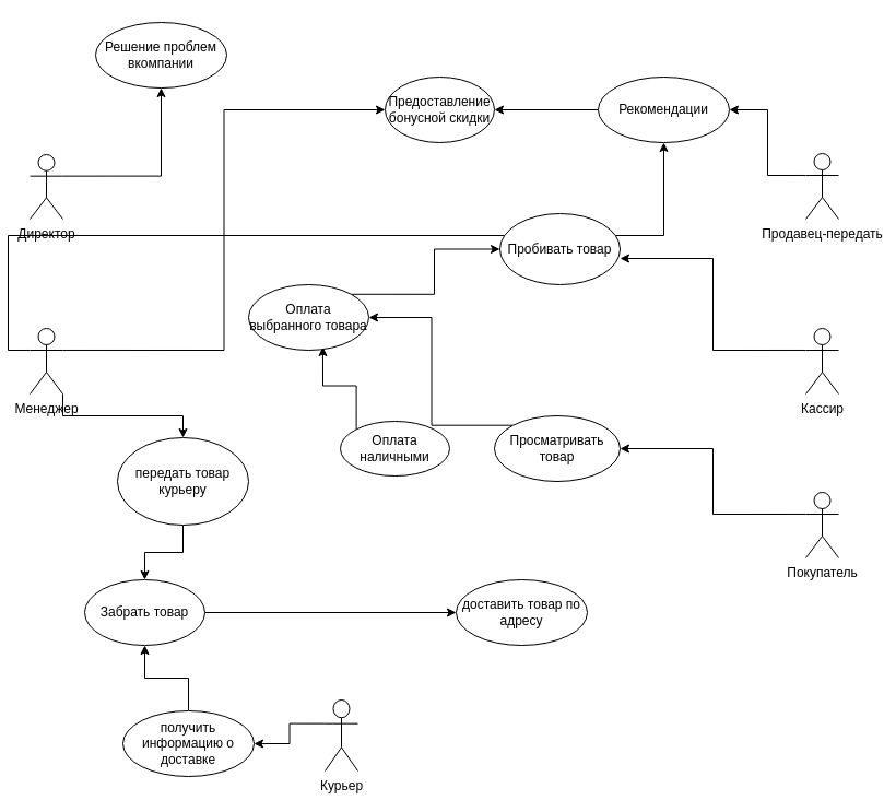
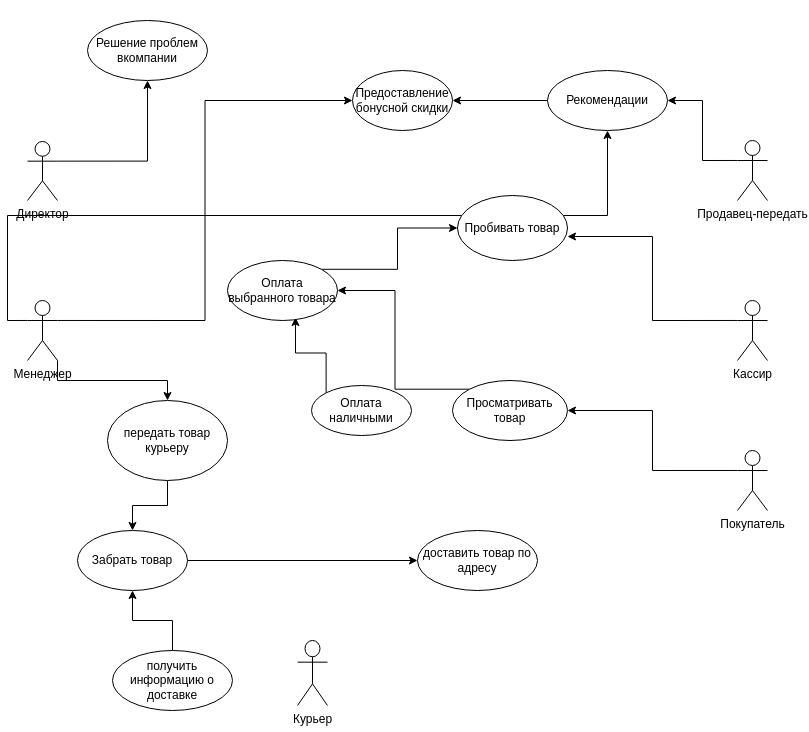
  <mxCell id="0" />
  <mxCell id="1" parent="0" />
  <mxCell id="2" style="edgeStyle=orthogonalEdgeStyle;rounded=0;orthogonalLoop=1;jettySize=auto;html=1;exitX=1;exitY=0.333;exitDx=0;exitDy=0;exitPerimeter=0;entryX=0.5;entryY=1;entryDx=0;entryDy=0;" edge="1" parent="1" source="3" target="31"><mxGeometry relative="1" as="geometry" /></mxCell>
  <mxCell id="3" value="Директор" style="shape=umlActor;verticalLabelPosition=bottom;verticalAlign=top;html=1;outlineConnect=0;" vertex="1" parent="1"><mxGeometry x="20" y="141" width="30" height="59" as="geometry" /></mxCell>
  <mxCell id="4" style="edgeStyle=orthogonalEdgeStyle;rounded=0;orthogonalLoop=1;jettySize=auto;html=1;exitX=1;exitY=0.333;exitDx=0;exitDy=0;exitPerimeter=0;entryX=0;entryY=0.5;entryDx=0;entryDy=0;" edge="1" parent="1" source="7" target="12"><mxGeometry relative="1" as="geometry" /></mxCell>
  <mxCell id="5" style="edgeStyle=orthogonalEdgeStyle;rounded=0;orthogonalLoop=1;jettySize=auto;html=1;exitX=0;exitY=0.333;exitDx=0;exitDy=0;exitPerimeter=0;" edge="1" parent="1" source="7" target="23"><mxGeometry relative="1" as="geometry" /></mxCell>
  <mxCell id="6" style="edgeStyle=orthogonalEdgeStyle;rounded=0;orthogonalLoop=1;jettySize=auto;html=1;exitX=1;exitY=1;exitDx=0;exitDy=0;exitPerimeter=0;entryX=0.5;entryY=0;entryDx=0;entryDy=0;" edge="1" parent="1" source="7" target="33"><mxGeometry relative="1" as="geometry" /></mxCell>
  <mxCell id="7" value="Менеджер" style="shape=umlActor;verticalLabelPosition=bottom;verticalAlign=top;html=1;outlineConnect=0;" vertex="1" parent="1"><mxGeometry x="20" y="300" width="30" height="60" as="geometry" /></mxCell>
  <mxCell id="8" style="edgeStyle=orthogonalEdgeStyle;rounded=0;orthogonalLoop=1;jettySize=auto;html=1;exitX=0;exitY=0.333;exitDx=0;exitDy=0;exitPerimeter=0;entryX=1;entryY=0.631;entryDx=0;entryDy=0;entryPerimeter=0;" edge="1" parent="1" source="9" target="15"><mxGeometry relative="1" as="geometry" /></mxCell>
  <mxCell id="9" value="Кассир" style="shape=umlActor;verticalLabelPosition=bottom;verticalAlign=top;html=1;outlineConnect=0;" vertex="1" parent="1"><mxGeometry x="730" y="300" width="30" height="60" as="geometry" /></mxCell>
  <mxCell id="10" style="edgeStyle=orthogonalEdgeStyle;rounded=0;orthogonalLoop=1;jettySize=auto;html=1;exitX=0;exitY=0.333;exitDx=0;exitDy=0;exitPerimeter=0;entryX=1;entryY=0.5;entryDx=0;entryDy=0;" edge="1" parent="1" source="11" target="23"><mxGeometry relative="1" as="geometry" /></mxCell>
  <mxCell id="11" value="Продавец-передать" style="shape=umlActor;verticalLabelPosition=bottom;verticalAlign=top;html=1;outlineConnect=0;" vertex="1" parent="1"><mxGeometry x="730" y="140" width="30" height="60" as="geometry" /></mxCell>
  <mxCell id="12" value="Предоставление бонусной скидки" style="ellipse;whiteSpace=wrap;html=1;" vertex="1" parent="1"><mxGeometry x="345" y="70" width="100" height="60" as="geometry" /></mxCell>
  <mxCell id="13" style="edgeStyle=orthogonalEdgeStyle;rounded=0;orthogonalLoop=1;jettySize=auto;html=1;exitX=0;exitY=0;exitDx=0;exitDy=0;entryX=0.618;entryY=0.95;entryDx=0;entryDy=0;entryPerimeter=0;" edge="1" parent="1" source="14" target="21"><mxGeometry relative="1" as="geometry" /></mxCell>
  <mxCell id="14" value="Оплата наличными" style="ellipse;whiteSpace=wrap;html=1;" vertex="1" parent="1"><mxGeometry x="304" y="385" width="100" height="50" as="geometry" /></mxCell>
  <mxCell id="15" value="Пробивать товар" style="ellipse;whiteSpace=wrap;html=1;" vertex="1" parent="1"><mxGeometry x="450" y="195" width="110" height="65" as="geometry" /></mxCell>
  <mxCell id="16" style="edgeStyle=orthogonalEdgeStyle;rounded=0;orthogonalLoop=1;jettySize=auto;html=1;exitX=0;exitY=0;exitDx=0;exitDy=0;entryX=1;entryY=0.5;entryDx=0;entryDy=0;" edge="1" parent="1" source="17" target="21"><mxGeometry relative="1" as="geometry" /></mxCell>
  <mxCell id="17" value="Просматривать товар" style="ellipse;whiteSpace=wrap;html=1;" vertex="1" parent="1"><mxGeometry x="445" y="380" width="115" height="60" as="geometry" /></mxCell>
  <mxCell id="18" style="edgeStyle=orthogonalEdgeStyle;rounded=0;orthogonalLoop=1;jettySize=auto;html=1;exitX=0;exitY=0.333;exitDx=0;exitDy=0;exitPerimeter=0;entryX=1;entryY=0.5;entryDx=0;entryDy=0;" edge="1" parent="1" source="19" target="17"><mxGeometry relative="1" as="geometry" /></mxCell>
  <mxCell id="19" value="Покупатель" style="shape=umlActor;verticalLabelPosition=bottom;verticalAlign=top;html=1;outlineConnect=0;" vertex="1" parent="1"><mxGeometry x="730" y="450" width="30" height="60" as="geometry" /></mxCell>
  <mxCell id="20" style="edgeStyle=orthogonalEdgeStyle;rounded=0;orthogonalLoop=1;jettySize=auto;html=1;exitX=1;exitY=0;exitDx=0;exitDy=0;entryX=0;entryY=0.5;entryDx=0;entryDy=0;" edge="1" parent="1" source="21" target="15"><mxGeometry relative="1" as="geometry" /></mxCell>
  <mxCell id="21" value="Оплата выбранного товара" style="ellipse;whiteSpace=wrap;html=1;" vertex="1" parent="1"><mxGeometry x="220" y="260" width="110" height="60" as="geometry" /></mxCell>
  <mxCell id="22" style="edgeStyle=orthogonalEdgeStyle;rounded=0;orthogonalLoop=1;jettySize=auto;html=1;exitX=0;exitY=0.5;exitDx=0;exitDy=0;entryX=1;entryY=0.5;entryDx=0;entryDy=0;" edge="1" parent="1" source="23" target="12"><mxGeometry relative="1" as="geometry" /></mxCell>
  <mxCell id="23" value="Рекомендации" style="ellipse;whiteSpace=wrap;html=1;" vertex="1" parent="1"><mxGeometry x="540" y="70" width="120" height="60" as="geometry" /></mxCell>
- <mxCell id="24" style="edgeStyle=orthogonalEdgeStyle;rounded=0;orthogonalLoop=1;jettySize=auto;html=1;exitX=0;exitY=0.333;exitDx=0;exitDy=0;exitPerimeter=0;entryX=1;entryY=0.5;entryDx=0;entryDy=0;" edge="1" parent="1" source="25" target="29"><mxGeometry relative="1" as="geometry" /></mxCell>
  <mxCell id="25" value="Курьер" style="shape=umlActor;verticalLabelPosition=bottom;verticalAlign=top;html=1;outlineConnect=0;" vertex="1" parent="1"><mxGeometry x="290" y="640" width="30" height="65" as="geometry" /></mxCell>
  <mxCell id="26" style="edgeStyle=orthogonalEdgeStyle;rounded=0;orthogonalLoop=1;jettySize=auto;html=1;exitX=1;exitY=0.5;exitDx=0;exitDy=0;entryX=0;entryY=0.5;entryDx=0;entryDy=0;" edge="1" parent="1" source="27" target="30"><mxGeometry relative="1" as="geometry" /></mxCell>
  <mxCell id="27" value="Забрать товар" style="ellipse;whiteSpace=wrap;html=1;" vertex="1" parent="1"><mxGeometry x="70" y="530" width="110" height="60" as="geometry" /></mxCell>
  <mxCell id="28" style="edgeStyle=orthogonalEdgeStyle;rounded=0;orthogonalLoop=1;jettySize=auto;html=1;exitX=0.5;exitY=0;exitDx=0;exitDy=0;entryX=0.5;entryY=1;entryDx=0;entryDy=0;" edge="1" parent="1" source="29" target="27"><mxGeometry relative="1" as="geometry" /></mxCell>
  <mxCell id="29" value="получить информацию о доставке" style="ellipse;whiteSpace=wrap;html=1;" vertex="1" parent="1"><mxGeometry x="105" y="650" width="120" height="60" as="geometry" /></mxCell>
  <mxCell id="30" value="доставить товар по адресу" style="ellipse;whiteSpace=wrap;html=1;" vertex="1" parent="1"><mxGeometry x="410" y="530" width="120" height="60" as="geometry" /></mxCell>
  <mxCell id="31" value="Решение проблем вкомпании" style="ellipse;whiteSpace=wrap;html=1;" vertex="1" parent="1"><mxGeometry x="80" y="20" width="120" height="60" as="geometry" /></mxCell>
  <mxCell id="32" style="edgeStyle=orthogonalEdgeStyle;rounded=0;orthogonalLoop=1;jettySize=auto;html=1;exitX=0.5;exitY=1;exitDx=0;exitDy=0;entryX=0.5;entryY=0;entryDx=0;entryDy=0;" edge="1" parent="1" source="33" target="27"><mxGeometry relative="1" as="geometry" /></mxCell>
  <mxCell id="33" value="передать товар курьеру" style="ellipse;whiteSpace=wrap;html=1;" vertex="1" parent="1"><mxGeometry x="100" y="400" width="120" height="80" as="geometry" /></mxCell>
